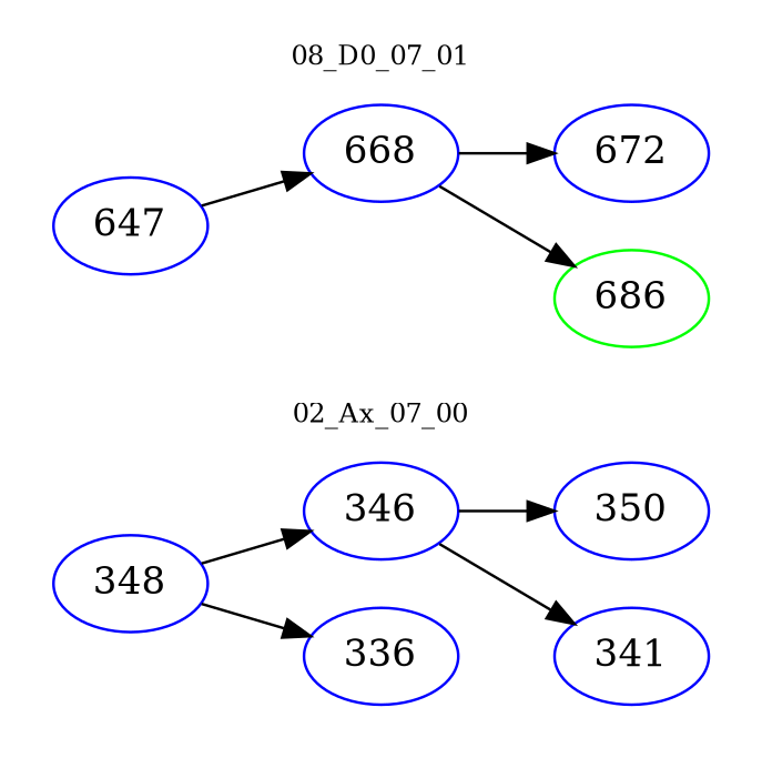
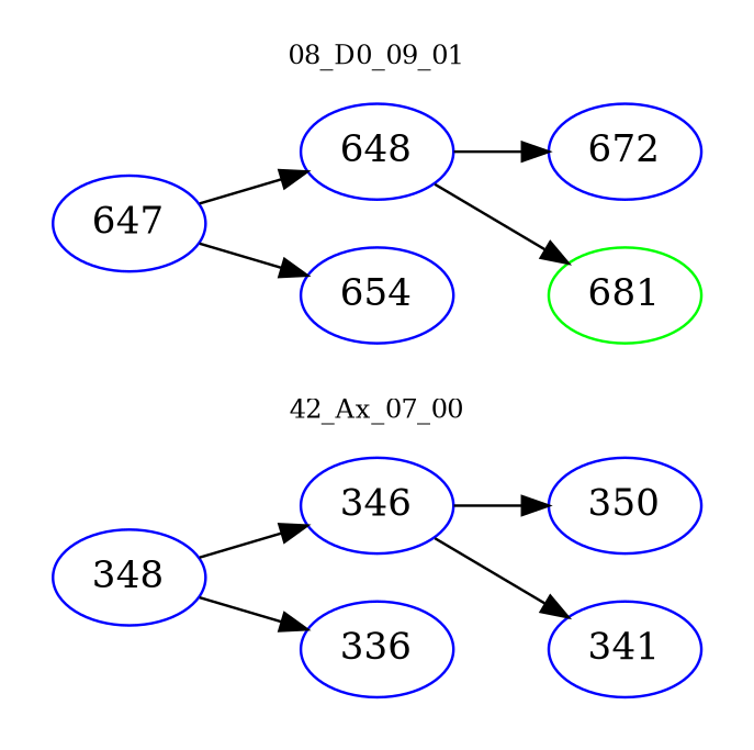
  digraph {
    rankdir=LR
    node [color=blue]
    edge [color=black]
    n1 [label=348]
    n2 [label=336]
    n3 [label=346]
    n4 [label=341]
    n5 [label=350]
    n6 [label=647]
-   n8 [label=668]
-   n9 [color=green label=686]
+   n7 [label=654]
+   n8 [label=648]
+   n9 [color=green label=681]
    n10 [label=672]
    subgraph cluster_1 {
      color=white
      fontsize=10
-     label="02_Ax_07_00"
+     label="42_Ax_07_00"
      n1
      n2
      n3
      n4
      n5
    }
    subgraph cluster_2 {
      color=white
      fontsize=10
-     label="08_D0_07_01"
+     label="08_D0_09_01"
      n6
+     n7
      n8
      n9
      n10
    }
    n1 -> n2
    n1 -> n3
    n3 -> n4
    n3 -> n5
+   n6 -> n7
    n6 -> n8
    n8 -> n9
    n8 -> n10
  }
